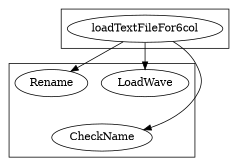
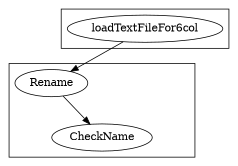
  digraph {
-   LoadWave
    Rename
    CheckName
    n4 [label=loadTextFileFor6col]
    subgraph cluster_1 {
-     LoadWave
      Rename
      CheckName
    }
    subgraph cluster_2 {
      n4
    }
-   n4 -> LoadWave
    n4 -> Rename
-   n4 -> CheckName
+   Rename -> CheckName
  }
